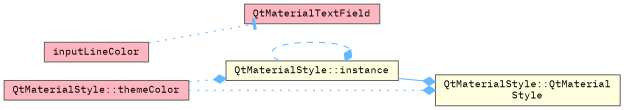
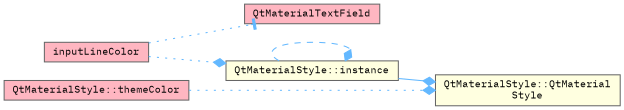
  digraph {
    fontname="IBM Plex Mono"
    rankdir=LR
    node [color=grey40 fillcolor=lightpink fontname="IBM Plex Mono" fontsize=10 shape=box style=filled]
    edge [arrowhead=diamond color=steelblue1 fontname="IBM Plex Mono" fontsize=10 labelfontname=Helvetica labelfontsize=10 style=dotted]
    n1 [color=gray40 fontcolor=black height=0.2 label=inputLineColor width=0.4]
    n2 [fillcolor=lightyellow height=0.2 label="QtMaterialStyle::instance" width=0.4]
    n3 [height=0.2 label=QtMaterialTextField width=0.4]
    n4 [fillcolor=lightyellow height=0.2 label="QtMaterialStyle::QtMaterial\lStyle" width=0.4]
    n5 [height=0.2 label="QtMaterialStyle::themeColor" width=0.4]
-   n5 -> n2
+   n1 -> n2
    n1 -> n3 [arrowhead=tee]
    n2 -> n2 [style=dashed]
    n2 -> n4 [style=solid]
    n5 -> n4
  }
